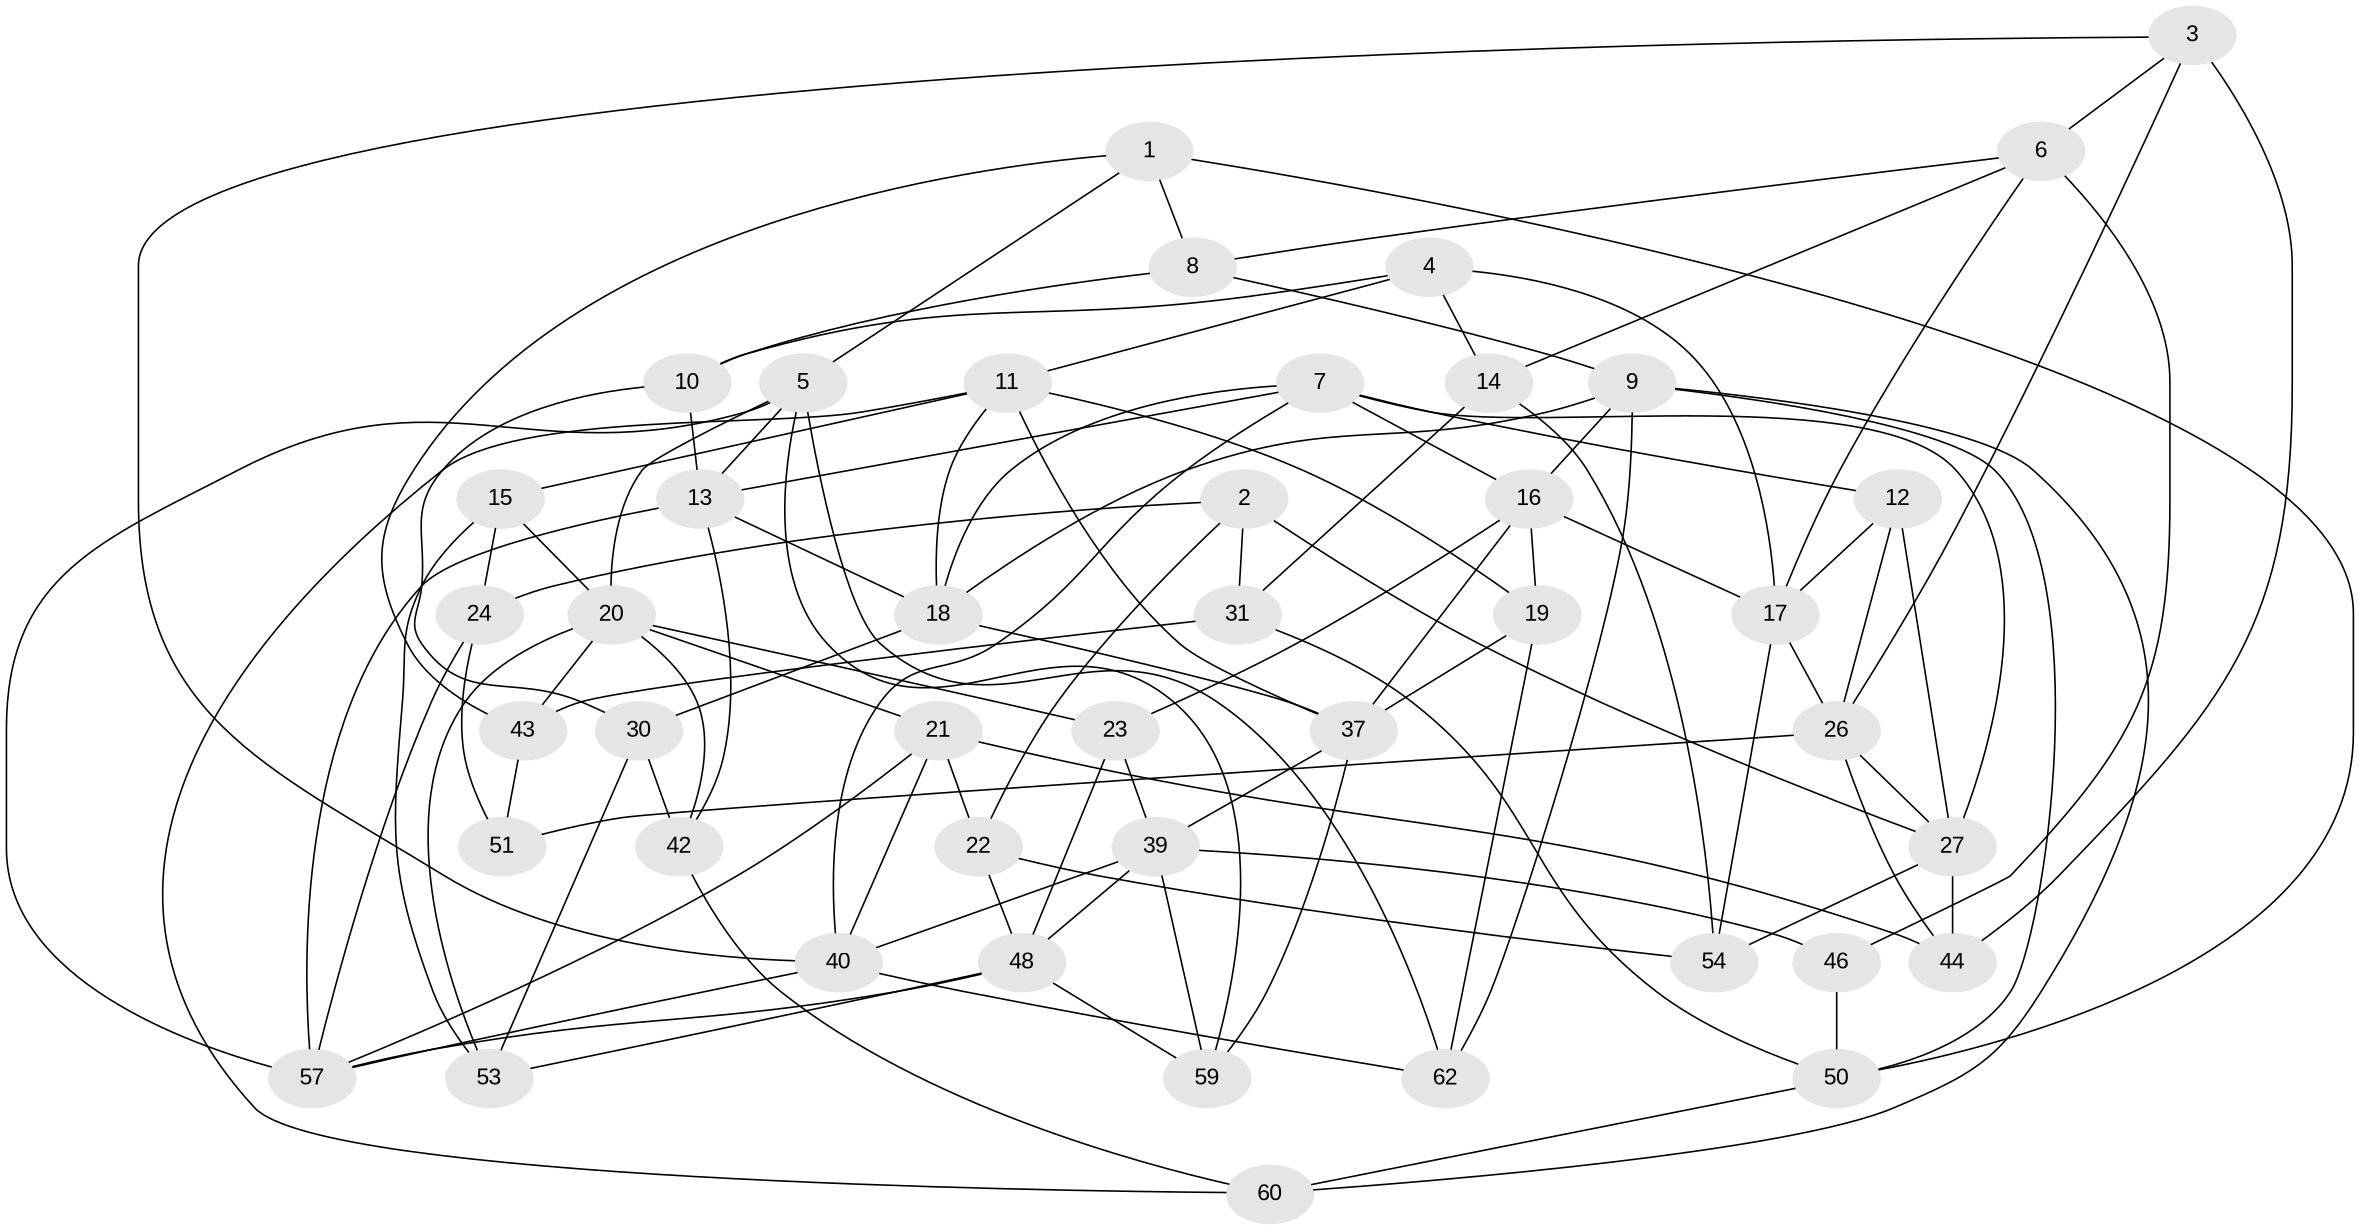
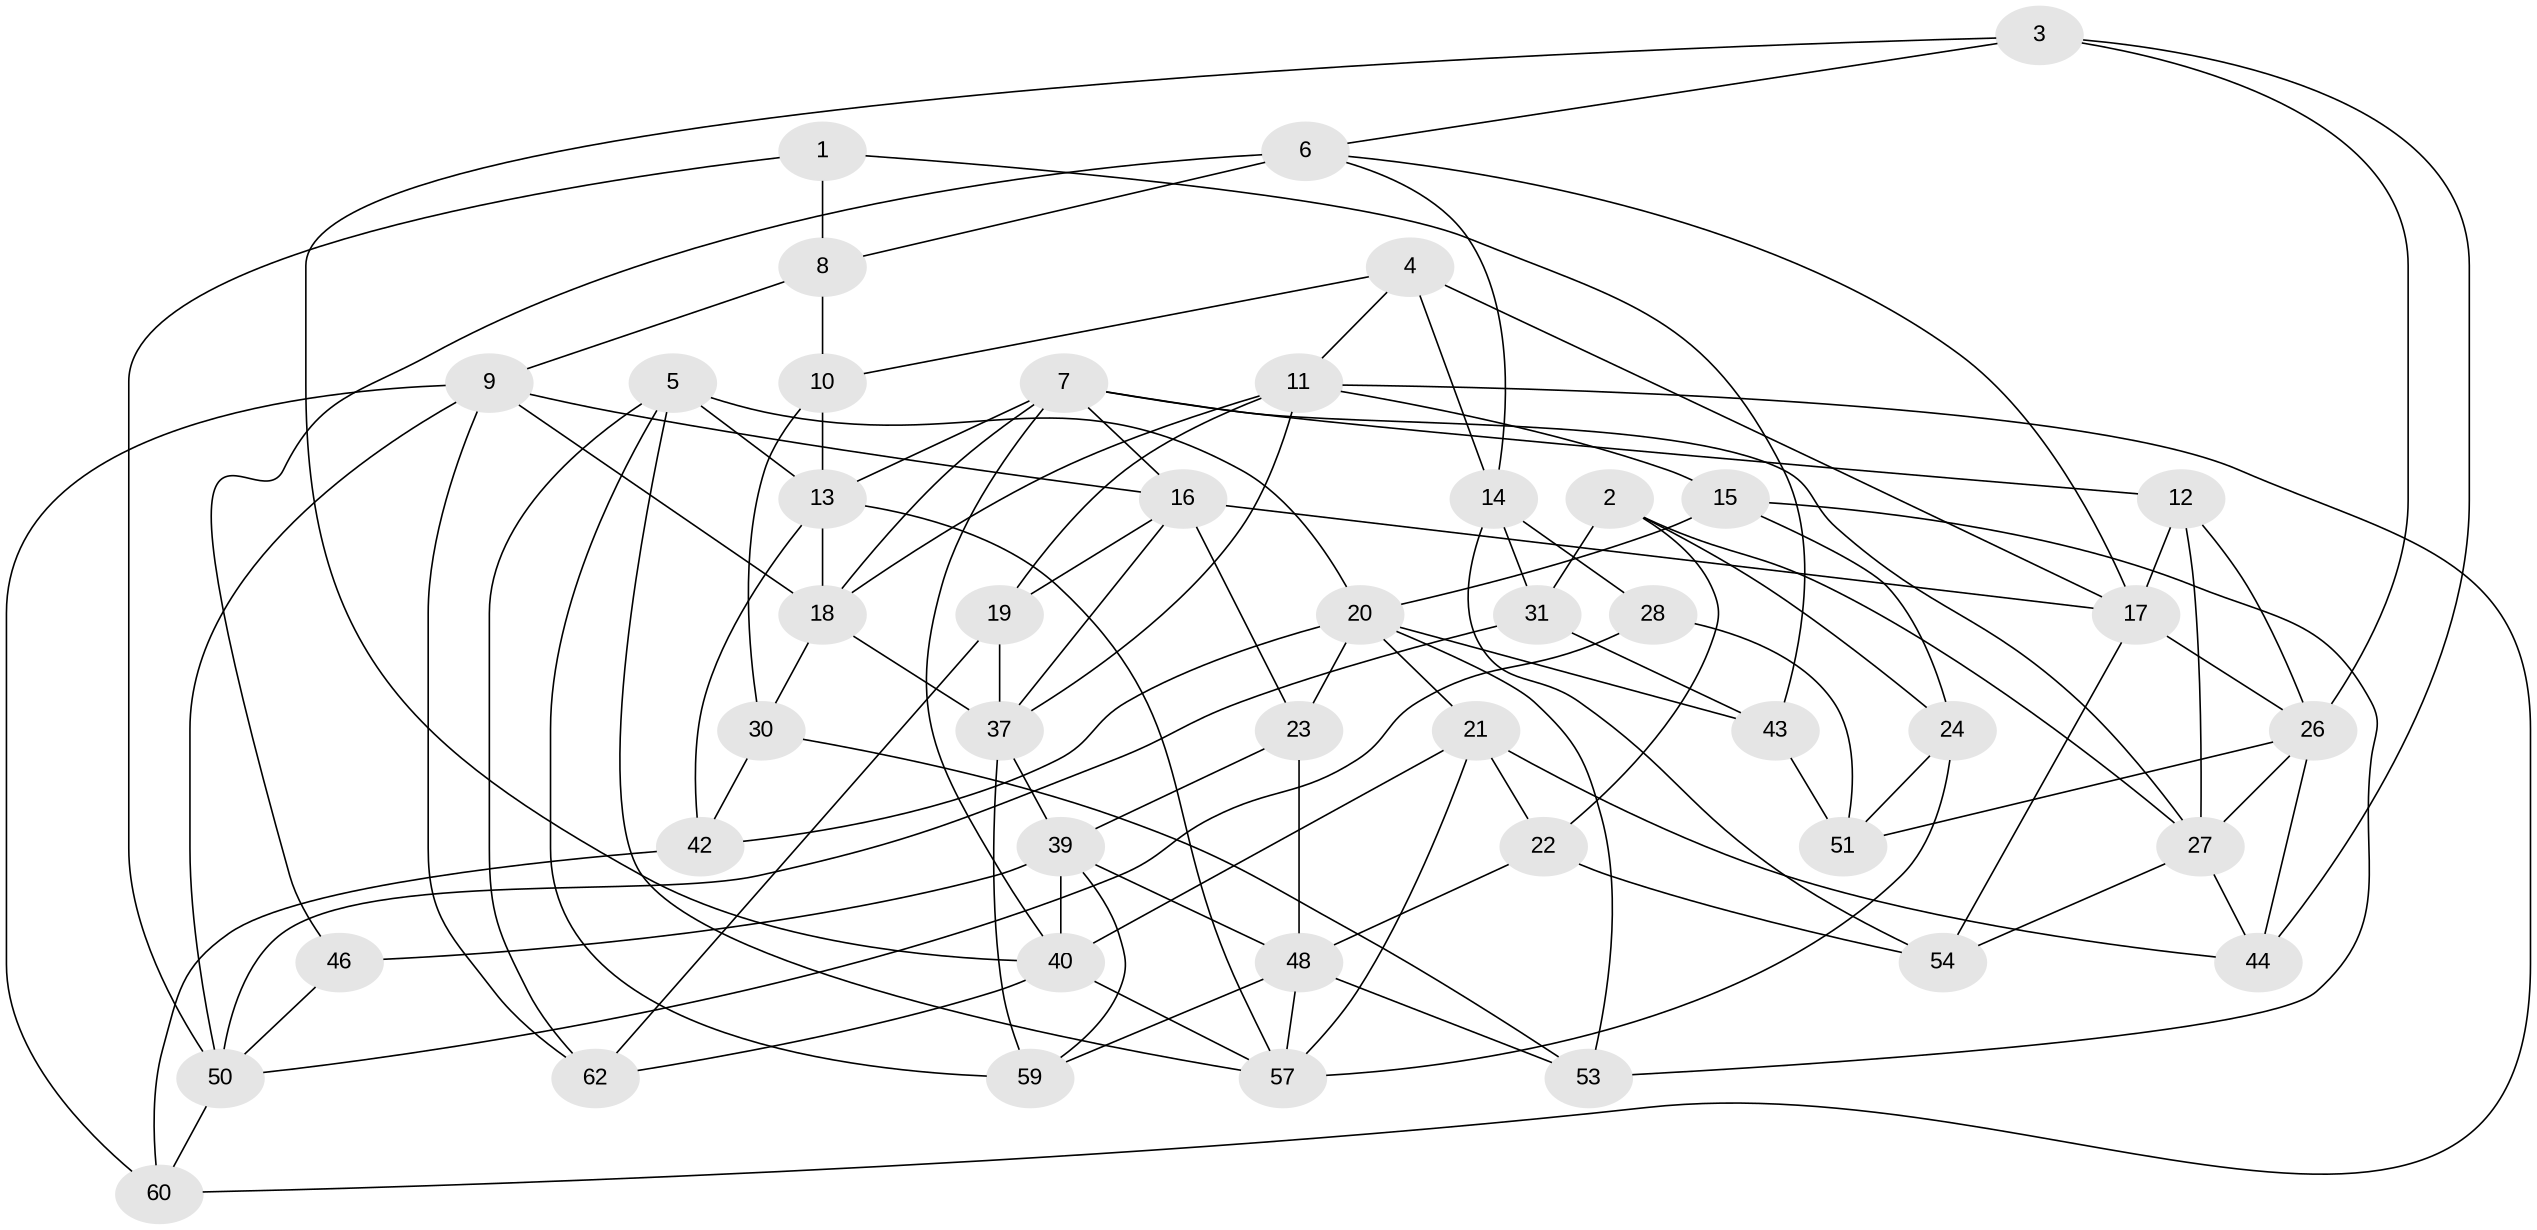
  graph {
    fontname="Liberation Sans"
    node [color=gray90 fontname="Liberation Sans" style=filled]
    edge [fontname="Liberation Sans"]
    5 [super="+36"]
    13 [super="+38"]
    20 [super="+33"]
    57 [super="+63"]
    59
    62
    1
    8
    43
    50 [super="+61"]
    10
    9 [super="+55"]
    51
    60
    2
    22
    24
    27 [super="+64"]
    31
    n20 [label=54]
    48 [super="+54"]
    44
    6 [super="+52"]
    14 [super="+47"]
    17 [super="+49"]
    46
    3
    26 [super="+29"]
    40 [super="+45"]
    4
    11 [super="+32"]
    30
    18 [super="+65"]
    15
    19
    37 [super="+56"]
+   28
    42
    53
    23
    21 [super="+35"]
    7 [super="+25"]
    12
    16 [super="+58"]
    39 [super="+41"]
    5 -- 13
    5 -- 20
    5 -- 57
    5 -- 59
    5 -- 62
    13 -- 57
    13 -- 18
    13 -- 42
    20 -- 43
    20 -- 42
    20 -- 53
    20 -- 23
    20 -- 21
-   1 -- 5
    1 -- 8
    1 -- 43
    1 -- 50
    8 -- 10
    8 -- 9
    43 -- 51
    50 -- 60
    10 -- 13
    10 -- 30
    9 -- 62
    9 -- 50
    9 -- 60
    9 -- 18
    9 -- 16
    2 -- 22
    2 -- 24
    2 -- 27
    2 -- 31
    22 -- n20
    22 -- 48
    24 -- 57
    24 -- 51
    27 -- n20
    27 -- 44
    31 -- 43
    31 -- 50
    48 -- 57
    48 -- 59
    48 -- 53
    6 -- 8
    6 -- 14
    6 -- 17
    6 -- 46 [weight=2]
    14 -- 31
    14 -- n20
+   14 -- 28 [weight=2]
    17 -- n20
    17 -- 26
    46 -- 50
    3 -- 44
    3 -- 6
    3 -- 26
    3 -- 40
    26 -- 51
    26 -- 27
    26 -- 44
    40 -- 57
    40 -- 62
    4 -- 10
    4 -- 14
    4 -- 17
    4 -- 11
    11 -- 60
    11 -- 18
    11 -- 15
    11 -- 19
    11 -- 37
    30 -- 42
    30 -- 53
    18 -- 30
    18 -- 37
    15 -- 20
    15 -- 24
    15 -- 53
    19 -- 62
    19 -- 37
    37 -- 59
    37 -- 39
+   28 -- 50
+   28 -- 51
    42 -- 60
    23 -- 48
    23 -- 39
    21 -- 57
    21 -- 22
    21 -- 44
    21 -- 40
    7 -- 13
    7 -- 27
    7 -- 40
    7 -- 18
    7 -- 12
    7 -- 16
    12 -- 27
    12 -- 17
    12 -- 26
    16 -- 17
    16 -- 19
    16 -- 37
    16 -- 23
    39 -- 59
    39 -- 48
    39 -- 46
    39 -- 40
  }
